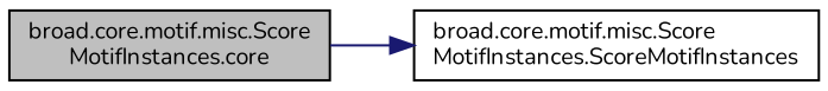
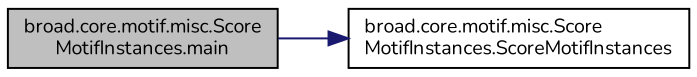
  digraph {
    rankdir=LR
    fontname=Nunito
    node [color=black fontname=Nunito fontsize=10 shape=record style=filled]
-   n1 [fillcolor=grey75 fontcolor=black height=0.2 label="broad.core.motif.misc.Score\lMotifInstances.core" width=0.4]
+   n1 [fillcolor=grey75 fontcolor=black height=0.2 label="broad.core.motif.misc.Score\lMotifInstances.main" width=0.4]
    n2 [fillcolor=white height=0.2 label="broad.core.motif.misc.Score\lMotifInstances.ScoreMotifInstances" width=0.4]
    n1 -> n2 [color=midnightblue fontname=Nunito fontsize=10 labelfontname=Helvetica labelfontsize=10 style=solid]
  }
